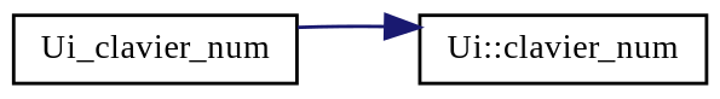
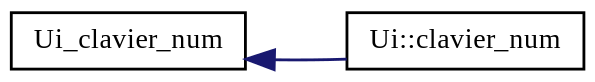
  digraph {
    rankdir=LR
    fontname="Liberation Serif"
    node [color=black fillcolor=white fontname="Liberation Serif" fontsize=10 shape=record style=filled]
    n1 [height=0.2 label=Ui_clavier_num width=0.4]
    n2 [height=0.2 label="Ui::clavier_num" width=0.4]
-   n2 -> n1 [color=midnightblue dir=back fontname="Liberation Serif" fontsize=10 labelfontname=Helvetica labelfontsize=10 style=solid]
+   n1 -> n2 [color=midnightblue dir=back fontname="Liberation Serif" fontsize=10 labelfontname=Helvetica labelfontsize=10 style=solid]
  }
